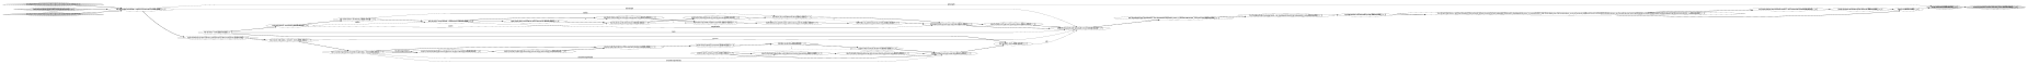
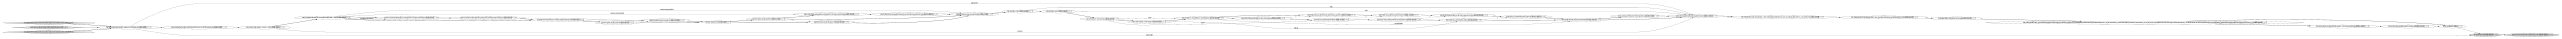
  digraph {
    fontname="Fira Sans"
    rankdir=LR
    node [fillcolor=white fontname="Fira Sans" shape=ellipse style=filled]
    edge [fontname="Fira Sans" style=bold]
    n1 [label="final TaskId taskId1 = new TaskId(0,0)@@@16@@@['1', '1', '1']"]
    n2 [label="expect(task1.id()).andStubReturn(taskId1)@@@20@@@['1', '1', '0']"]
    n3 [label="final TaskId taskId2 = new TaskId(0,2)@@@17@@@['1', '1', '1']"]
    n4 [label="final Set<TaskId> corruptedTasks = singleton(taskId1)@@@18@@@['1', '1', '1']"]
    n5 [label="expect(task2.state()).andStubReturn(Task.State.RUNNING)@@@21@@@['1', '1', '0']"]
    n6 [label="expect(task1.id()).andReturn(taskId1).anyTimes()@@@20@@@['0', '0', '1']"]
    n7 [label="expect(task2.id()).andStubReturn(taskId2)@@@22@@@['1', '1', '0']"]
    n8 [label="taskManager.handleCorruption(corruptedTasks)@@@23@@@['1', '1', '1']"]
    n9 [label="expect(task1.state()).andStubReturn(Task.State.RUNNING)@@@19@@@['1', '1', '0']"]
    n10 [label="expect(task1.state()).andReturn(Task.State.RUNNING).anyTimes()@@@19@@@['0', '0', '1']"]
    n11 [label="expect(task2.state()).andReturn(Task.State.RUNNING).anyTimes()@@@21@@@['0', '0', '1']"]
    n12 [fillcolor=lightgray label="shouldCatchTimeoutExceptionFromHandleCorruptionAndInvokeExceptionHandler['1', '0', '0']" shape=diamond]
    n13 [label="final TaskManager taskManager = EasyMock.createNiceMock()@@@3@@@['1', '1', '1']"]
    n14 [label="expect(taskManager.producerClientIds()).andStubReturn(Collections.emptySet())@@@4@@@['1', '1', '1']"]
    n15 [label="EasyMock.replay(task1,task2,taskManager,consumer)@@@24@@@['1', '1', '1']"]
    n16 [fillcolor=lightgray label="verify(taskManager)@@@36@@@['1', '1', '1']"]
    n17 [label="expect(consumerGroupMetadata.groupInstanceId()).andReturn(Optional.empty())@@@8@@@['1', '1', '0']"]
    n18 [label="consumer.subscribe((Collection<String>)anyObject(),anyObject())@@@7@@@['1', '1', '1']"]
+   n19 [label="EasyMock.expectLastCall().anyTimes()@@@8@@@['1', '0', '1']"]
    n20 [label="EasyMock.expectLastCall().atLeastOnce()@@@10@@@['0', '1', '0']"]
    n21 [label="final Consumer<byte((,byte((> consumer = mock()@@@5@@@['1', '1', '1']"]
    n22 [label="final ConsumerGroupMetadata consumerGroupMetadata = mock()@@@6@@@['1', '1', '1']"]
    n23 [fillcolor=lightgray label="shouldCatchHandleCorruptionOnTaskCorruptedExceptionPath['0', '0', '1']" shape=diamond]
    n24 [label="EasyMock.expectLastCall().anyTimes()@@@10@@@['1', '0', '1']"]
    n25 [label="expect(consumer.groupMetadata()).andStubReturn(consumerGroupMetadata)@@@11@@@['0', '0', '1']"]
    n26 [label="EasyMock.replay(consumerGroupMetadata)@@@13@@@['1', '1', '1']"]
    n27 [label="EasyMock.expectLastCall().atLeastOnce()@@@12@@@['0', '1', '0']"]
    n28 [label="expect(consumerGroupMetadata.groupInstanceId()).andReturn(Optional.empty())@@@12@@@['0', '0', '1']"]
    n29 [label="final Task task1 = mock()@@@14@@@['1', '1', '1']"]
    n30 [label="expect(consumer.groupMetadata()).andStubReturn(consumerGroupMetadata)@@@7@@@['1', '1', '0']"]
    n31 [label="expect(task2.id()).andReturn(taskId2).anyTimes()@@@22@@@['0', '0', '1']"]
    n32 [label="final StreamsMetricsImpl streamsMetrics = new StreamsMetricsImpl(metrics,CLIENT_ID,StreamsConfig.METRICS_LATEST,mockTime)@@@25@@@['1', '1', '1']"]
    n33 [fillcolor=lightgray label="assertThat(exceptionHandlerInvoked.get(),is(true))@@@40@@@['1', '1', '0']"]
    n34 [label="consumer.unsubscribe()@@@9@@@['1', '1', '1']" shape=diamond]
    n35 [label="expectLastCall().andThrow(new TimeoutException())@@@24@@@['1', '1', '0']"]
    n36 [label="final Task task2 = mock()@@@15@@@['1', '1', '1']"]
    n37 [label="final AtomicBoolean exceptionHandlerInvoked = new AtomicBoolean(false)@@@36@@@['1', '1', '0']"]
    n38 [label="thread.setStreamsUncaughtExceptionHandler(null)@@@37@@@['1', '1', '0']"]
    n39 [label="thread.run()@@@35@@@['1', '1', '1']"]
    n40 [label="topologyMetadata.buildAndRewriteTopology()@@@27@@@['1', '1', '1']"]
    n41 [label="final StreamThread thread = new StreamThread(mockTime,config,null,consumer,consumer,null,null,taskManager,streamsMetrics,topologyMetadata,CLIENT_ID,new LogContext(\"\"),new AtomicInteger(),new AtomicLong(Long.MAX_VALUE),null,HANDLER,null){@Override void runOnce(){setState(State.PENDING_SHUTDOWN)throw new TaskCorruptedException(corruptedTasks)}}.updateThreadMetadata(getSharedAdminClientId(CLIENT_ID))@@@28@@@['1', '1', '1']"]
    n42 [label="final TopologyMetadata topologyMetadata = new TopologyMetadata(internalTopologyBuilder,config)@@@26@@@['1', '1', '1']"]
    n43 [fillcolor=lightgray label="shouldCatchTimeoutExceptionFromHandleCorruptionAndInvokeExceptionHandler['0', '1', '0']" shape=diamond]
    n1 -> n2 [label=taskId1 style=solid]
    n1 -> n3
    n1 -> n4 [label=taskId1 style=solid]
    n2 -> n5
    n2 -> n6 [label=0 style=dashed]
    n3 -> n4
    n3 -> n7 [label=taskId2 style=solid]
    n4 -> n8 [label=corruptedTasks style=solid]
    n4 -> n9
    n4 -> n10
    n5 -> n7
    n5 -> n11 [label=0 style=dashed]
    n6 -> n11
    n7 -> n8
    n7 -> n31 [label=0 style=dashed]
    n8 -> n15
    n8 -> n35
    n9 -> n2
    n9 -> n10 [label=0 style=dashed]
    n10 -> n6
    n11 -> n31
    n12 -> n13
    n13 -> n14
    n13 -> n15 [label=taskManager style=solid]
    n13 -> n16 [label=taskManager style=solid]
    n14 -> n21
    n15 -> n32
    n16 -> n33
    n17 -> n18
+   n18 -> n19
    n18 -> n20
+   n19 -> n20 [label=0 style=dashed]
+   n19 -> n34
    n20 -> n34
    n21 -> n15 [label=consumer style=solid]
    n21 -> n22
    n22 -> n18
    n22 -> n25 [label=consumerGroupMetadata style=solid]
    n22 -> n26 [label=consumerGroupMetadata style=solid]
    n22 -> n30
    n22 -> n30 [label=consumerGroupMetadata style=solid]
    n23 -> n13
    n24 -> n25
    n24 -> n26
    n24 -> n27 [label=0 style=dashed]
    n25 -> n28
    n26 -> n29
    n27 -> n26
    n28 -> n26
    n29 -> n15 [label=task1 style=solid]
-   n36 -> n29
+   n29 -> n36
    n30 -> n17
    n31 -> n8
    n32 -> n42
+   n34 -> n24
    n34 -> n27
    n35 -> n15
    n36 -> n1
    n36 -> n15 [label=task2 style=solid]
    n37 -> n38
    n38 -> n39
    n39 -> n16 [style=solid]
    n40 -> n41
    n41 -> n37
    n41 -> n39
    n42 -> n40
    n43 -> n13
  }
